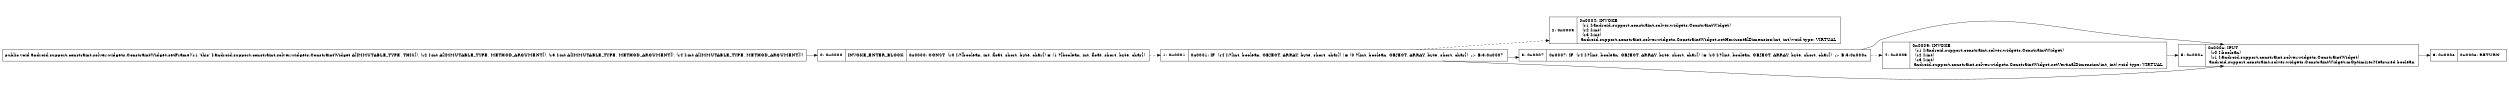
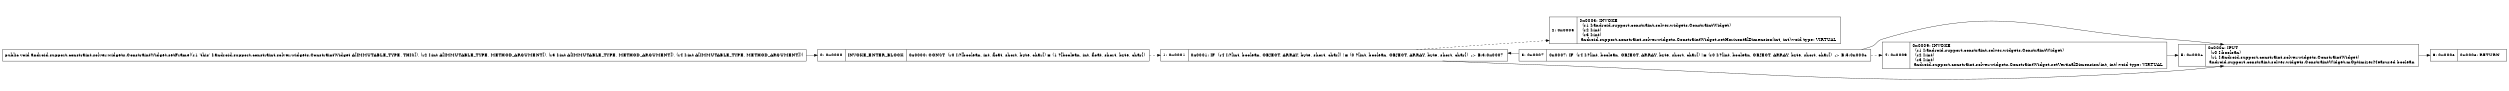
  digraph {
    rankdir=LR
    node [shape=record]
    n1 [label="{0\:\ 0x0000|INVOKE_ENTER_BLOCK\l|0x0000: CONST  (r0 I:?[boolean, int, float, short, byte, char]) = (1 ?[boolean, int, float, short, byte, char]) \l}"]
    n2 [label="{1\:\ 0x0001|0x0001: IF  (r4 I:?[int, boolean, OBJECT, ARRAY, byte, short, char]) != (0 ?[int, boolean, OBJECT, ARRAY, byte, short, char])  \-\> B:3:0x0007 \l}"]
-   n3 [label="{2\:\ 0x0003|0x0004: INVOKE  \l  (r1 I:android.support.constraint.solver.widgets.ConstraintWidget)\l  (r2 I:int)\l  (r3 I:int)\l android.support.constraint.solver.widgets.ConstraintWidget.setHorizontalDimension(int, int):void type: VIRTUAL \l}"]
+   n3 [label="{2\:\ 0x0003|0x0003: INVOKE  \l  (r1 I:android.support.constraint.solver.widgets.ConstraintWidget)\l  (r2 I:int)\l  (r3 I:int)\l android.support.constraint.solver.widgets.ConstraintWidget.setHorizontalDimension(int, int):void type: VIRTUAL \l}"]
    n4 [label="{3\:\ 0x0007|0x0007: IF  (r4 I:?[int, boolean, OBJECT, ARRAY, byte, short, char]) != (r0 I:?[int, boolean, OBJECT, ARRAY, byte, short, char])  \-\> B:5:0x000c \l}"]
    n5 [label="{5\:\ 0x000c|0x000c: IPUT  \l  (r0 I:boolean)\l  (r1 I:android.support.constraint.solver.widgets.ConstraintWidget)\l android.support.constraint.solver.widgets.ConstraintWidget.mOptimizerMeasured boolean \l}"]
    n6 [label="{4\:\ 0x0009|0x0009: INVOKE  \l  (r1 I:android.support.constraint.solver.widgets.ConstraintWidget)\l  (r2 I:int)\l  (r3 I:int)\l android.support.constraint.solver.widgets.ConstraintWidget.setVerticalDimension(int, int):void type: VIRTUAL \l}"]
    n7 [label="{6\:\ 0x000e|0x000e: RETURN   \l}"]
    n8 [label="{public void android.support.constraint.solver.widgets.ConstraintWidget.setFrame((r1 'this' I:android.support.constraint.solver.widgets.ConstraintWidget A[IMMUTABLE_TYPE, THIS]), (r2 I:int A[IMMUTABLE_TYPE, METHOD_ARGUMENT]), (r3 I:int A[IMMUTABLE_TYPE, METHOD_ARGUMENT]), (r4 I:int A[IMMUTABLE_TYPE, METHOD_ARGUMENT])) }"]
    n1 -> n2 [style=dashed]
    n2 -> n3 [style=dashed]
-   n2 -> n4
+   n4 -> n2
    n2 -> n5
    n4 -> n5
    n4 -> n6 [style=dashed]
    n5 -> n7
    n6 -> n5
    n8 -> n1
  }
